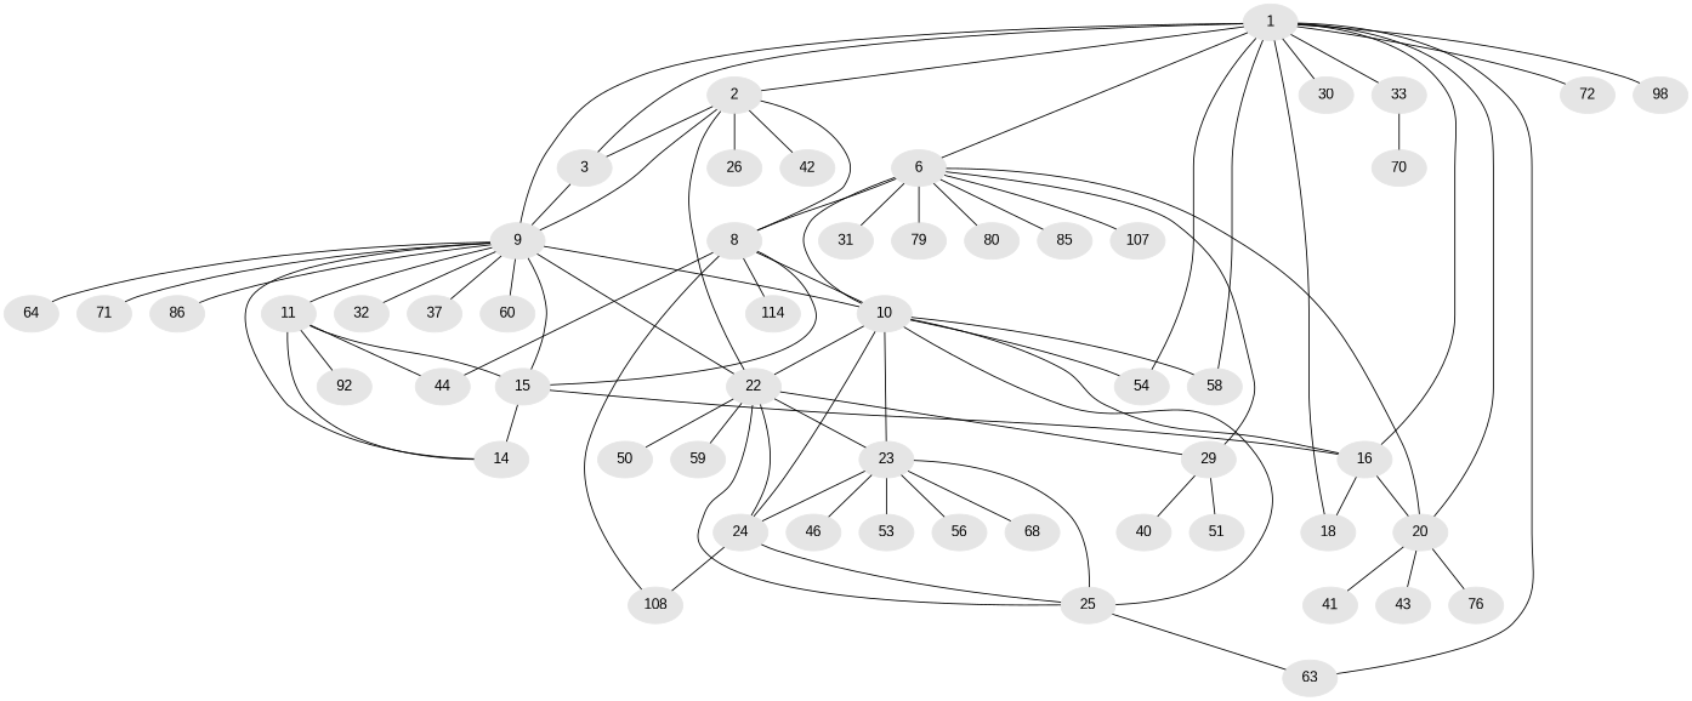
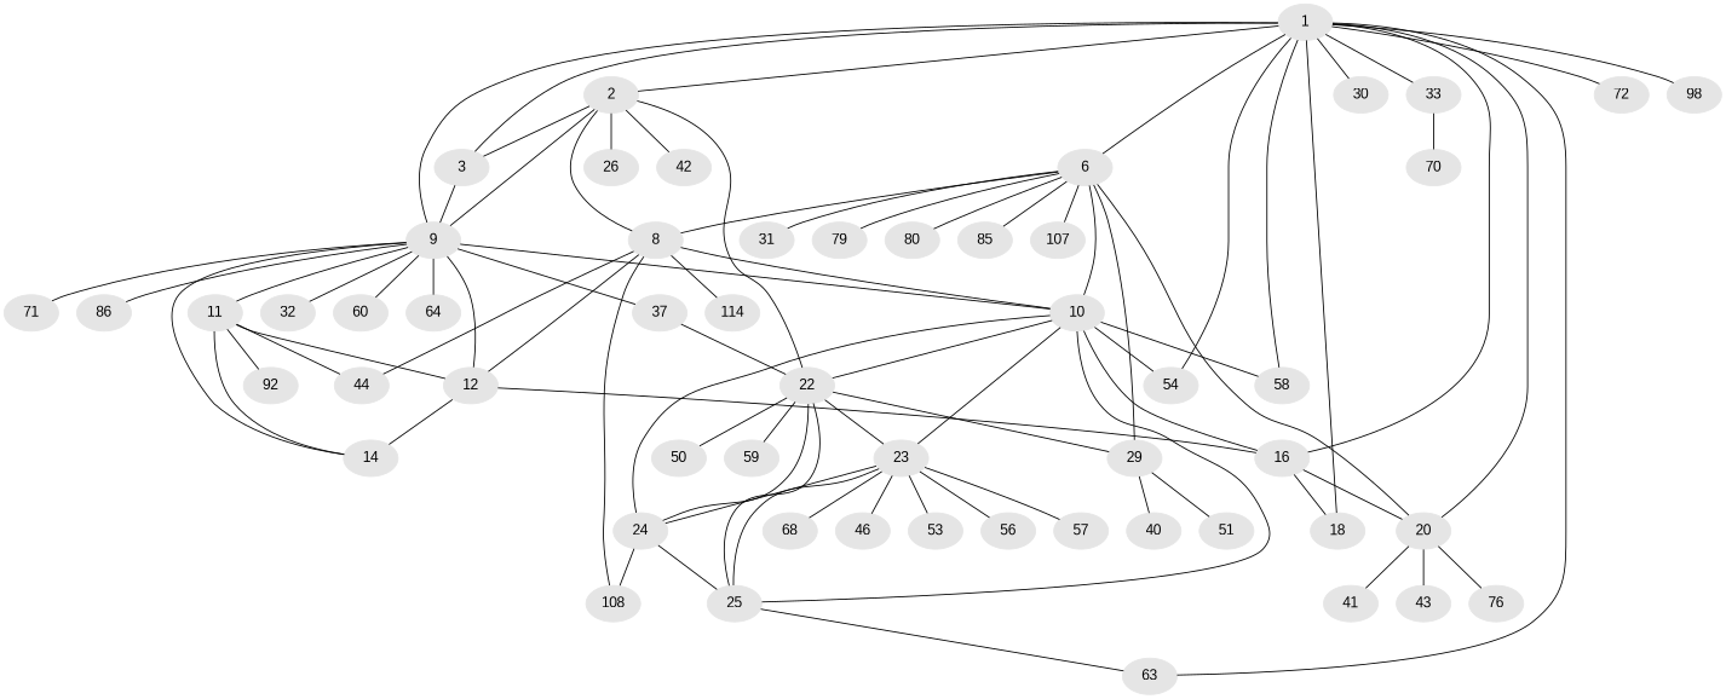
  graph {
    fontname="Liberation Sans"
    node [color=gray90 fontname="Liberation Sans" style=filled]
    edge [fontname="Liberation Sans"]
    1 [super="+17+112"]
    2 [super="+5"]
    3 [super="+39"]
    n4 [label=9 super="+13+38+28+95"]
    6 [super="+61+7+9+27"]
    16
    18
    20 [super="+84"]
    30
    33
    54
    58
    63 [super="+77+104"]
    72 [super="+88"]
    98
    8
    22 [super="+48+65+55+96+91"]
    26
    42
    10 [super="+49+83+21"]
    11
-   12 [super="+15+113+89+82" label=15]
+   12 [super="+15+113+89+82"]
    14
    32
    37
    60
    64
    71
    86
    29
    31 [super="+62"]
    79
    80
    85
    107
    41
    43
    76
    70
    44
    108
    114
    23
    24
    25
    50 [super="+74"]
    59
    92 [super="+94"]
    40
    51
    46 [super="+93+66"]
    53
    56
+   57 [super="+90+69"]
    68
    1 -- 2 [weight=3]
    1 -- 3
    1 -- n4
    1 -- 6 [weight=2]
    1 -- 16 [weight=2]
    1 -- 18 [weight=2]
    1 -- 20 [weight=2]
    1 -- 30
    1 -- 33
    1 -- 54
    1 -- 58
    1 -- 63
    1 -- 72
    1 -- 98
    2 -- 3 [weight=2]
    2 -- n4 [weight=2]
    2 -- 8
    2 -- 22
    2 -- 26
    2 -- 42
    3 -- n4
-   n4 -- 22
+   37 -- 22
    n4 -- 10
    n4 -- 11
    n4 -- 12 [weight=2]
    n4 -- 14
    n4 -- 32
    n4 -- 37
    n4 -- 60
    n4 -- 64
    n4 -- 71
    n4 -- 86
    6 -- 20
    6 -- 8 [weight=3]
    6 -- 10 [weight=4]
    6 -- 29
    6 -- 31
    6 -- 79
    6 -- 80
    6 -- 85
    6 -- 107
    16 -- 18
    16 -- 20
    20 -- 41
    20 -- 43
    20 -- 76
    33 -- 70
    8 -- 10
    8 -- 12
    8 -- 44
    8 -- 108
    8 -- 114
    22 -- 29
    22 -- 23
    22 -- 24
    22 -- 25
    22 -- 50
    22 -- 59
    10 -- 16
    10 -- 54
    10 -- 58
    10 -- 22
    10 -- 23
    10 -- 24
    10 -- 25
    11 -- 12 [weight=2]
    11 -- 14
    11 -- 44
    11 -- 92
    12 -- 16
    12 -- 14 [weight=2]
    29 -- 40
    29 -- 51
    23 -- 24
    23 -- 25
    23 -- 46
    23 -- 53
    23 -- 56
+   23 -- 57
    23 -- 68
    24 -- 108
    24 -- 25
    25 -- 63
  }
